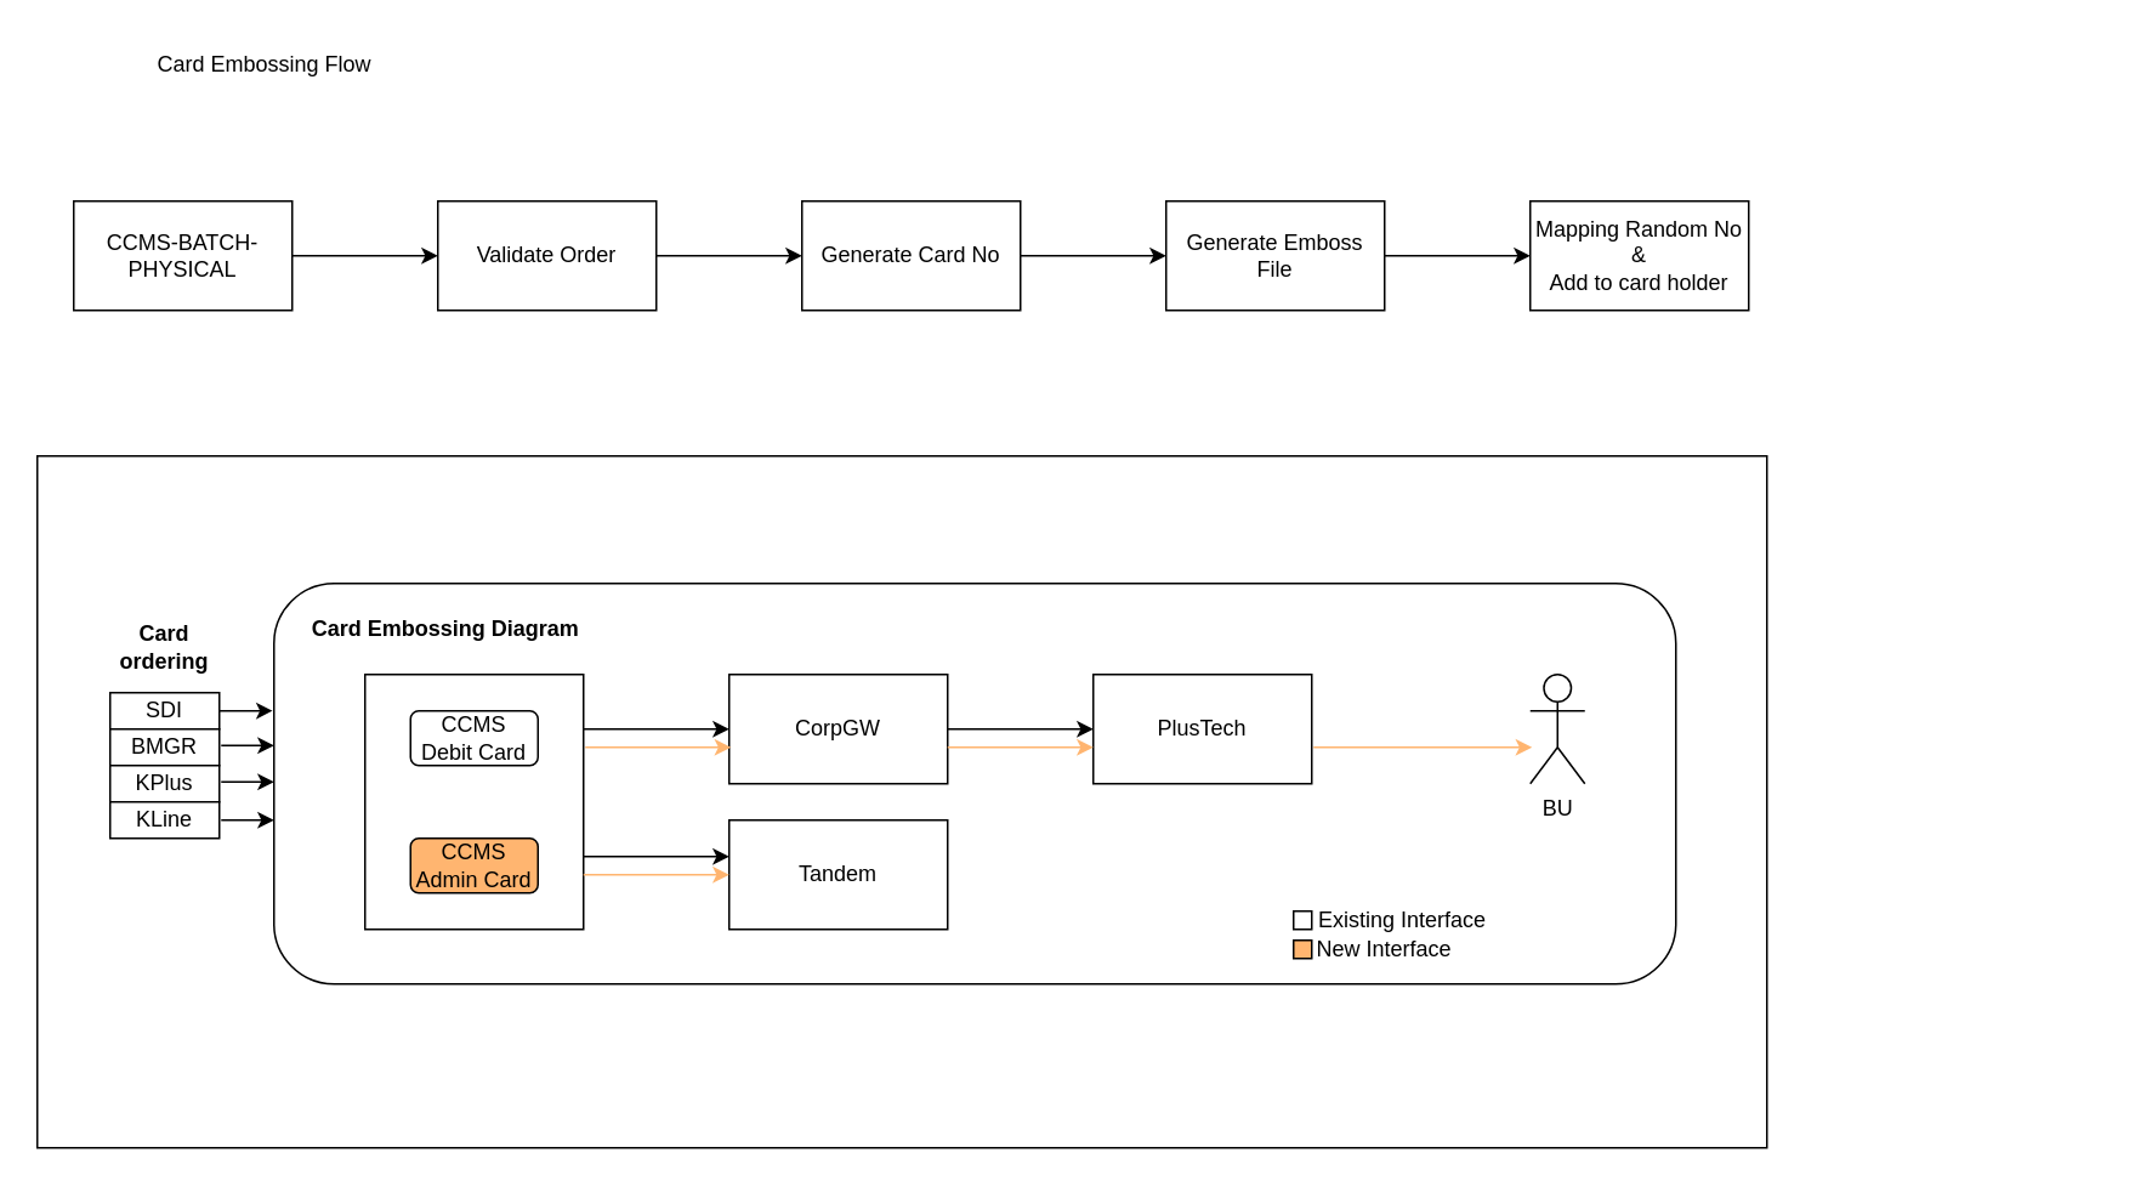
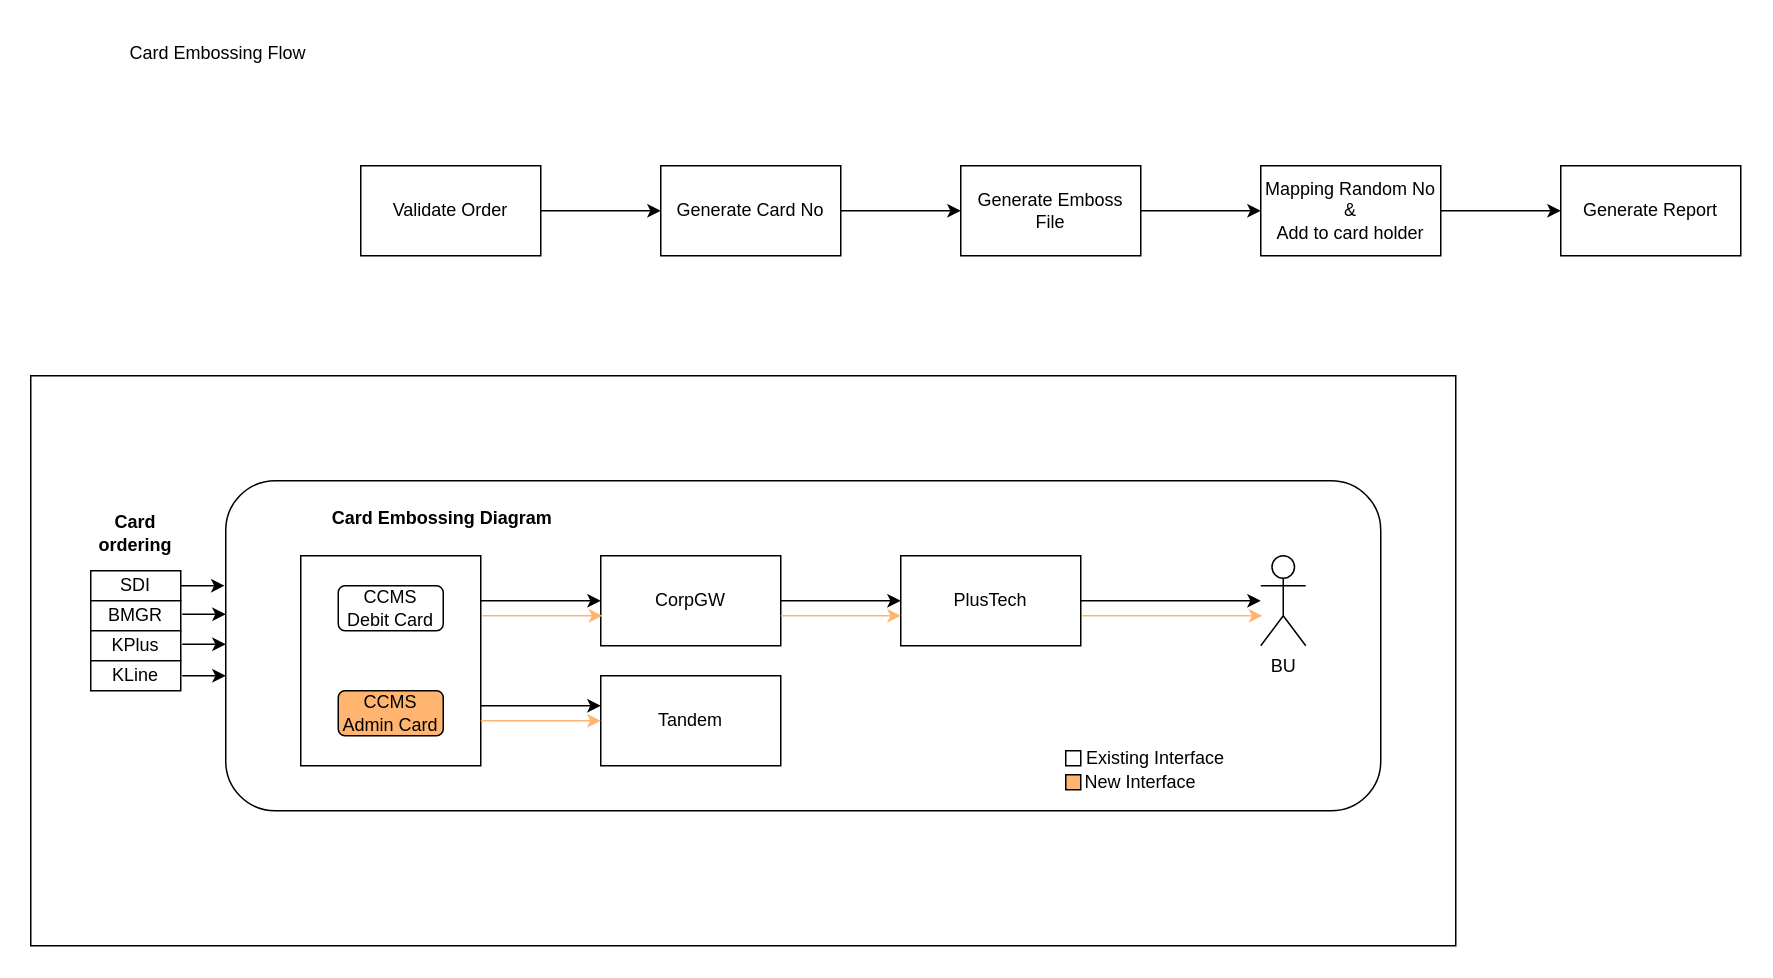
  <mxCell id="0" />
  <mxCell id="1" parent="0" />
  <mxCell id="2" value="" style="rounded=0;whiteSpace=wrap;html=1;" parent="1" vertex="1"><mxGeometry x="20" y="250" width="950" height="380" as="geometry" /></mxCell>
  <mxCell id="3" value="" style="rounded=1;whiteSpace=wrap;html=1;" parent="1" vertex="1"><mxGeometry x="150" y="320" width="770" height="220" as="geometry" /></mxCell>
- <mxCell id="4" value="" style="edgeStyle=orthogonalEdgeStyle;rounded=0;orthogonalLoop=1;jettySize=auto;html=1;" parent="1" source="5" target="8" edge="1"><mxGeometry relative="1" as="geometry" /></mxCell>
- <mxCell id="5" value="CCMS-BATCH-PHYSICAL" style="rounded=0;whiteSpace=wrap;html=1;" parent="1" vertex="1"><mxGeometry y="110" width="120" height="60" as="geometry" x="40" /></mxCell>
  <mxCell id="6" value="Card Embossing Flow" style="text;html=1;align=center;verticalAlign=middle;whiteSpace=wrap;rounded=0;" parent="1" vertex="1"><mxGeometry x="20" y="20" width="250" height="30" as="geometry" /></mxCell>
  <mxCell id="7" value="" style="edgeStyle=orthogonalEdgeStyle;rounded=0;orthogonalLoop=1;jettySize=auto;html=1;" parent="1" source="8" target="10" edge="1"><mxGeometry relative="1" as="geometry" /></mxCell>
  <mxCell id="8" value="Validate Order" style="rounded=0;whiteSpace=wrap;html=1;" parent="1" vertex="1"><mxGeometry x="240" y="110" width="120" height="60" as="geometry" /></mxCell>
  <mxCell id="9" value="" style="edgeStyle=orthogonalEdgeStyle;rounded=0;orthogonalLoop=1;jettySize=auto;html=1;" parent="1" source="10" target="12" edge="1"><mxGeometry relative="1" as="geometry" /></mxCell>
  <mxCell id="10" value="Generate Card No" style="rounded=0;whiteSpace=wrap;html=1;" parent="1" vertex="1"><mxGeometry x="440" y="110" width="120" height="60" as="geometry" /></mxCell>
  <mxCell id="11" value="" style="edgeStyle=orthogonalEdgeStyle;rounded=0;orthogonalLoop=1;jettySize=auto;html=1;" parent="1" source="12" target="14" edge="1"><mxGeometry relative="1" as="geometry" /></mxCell>
  <mxCell id="12" value="Generate Emboss File" style="rounded=0;whiteSpace=wrap;html=1;" parent="1" vertex="1"><mxGeometry x="640" y="110" width="120" height="60" as="geometry" /></mxCell>
+ <mxCell id="13" value="" style="edgeStyle=orthogonalEdgeStyle;rounded=0;orthogonalLoop=1;jettySize=auto;html=1;" parent="1" source="14" target="15" edge="1"><mxGeometry relative="1" as="geometry" /></mxCell>
  <mxCell id="14" value="Mapping Random No&lt;br&gt;&amp;amp;&lt;br&gt;Add to card holder" style="rounded=0;whiteSpace=wrap;html=1;" parent="1" vertex="1"><mxGeometry x="840" y="110" width="120" height="60" as="geometry" /></mxCell>
+ <mxCell id="15" value="Generate Report" style="rounded=0;whiteSpace=wrap;html=1;" parent="1" vertex="1"><mxGeometry x="1040" y="110" width="120" height="60" as="geometry" /></mxCell>
  <mxCell id="16" value="" style="edgeStyle=orthogonalEdgeStyle;rounded=0;orthogonalLoop=1;jettySize=auto;html=1;" parent="1" source="17" target="19" edge="1"><mxGeometry relative="1" as="geometry"><Array as="points"><mxPoint x="340" y="400" /><mxPoint x="340" y="400" /></Array></mxGeometry></mxCell>
  <mxCell id="17" value="" style="rounded=0;whiteSpace=wrap;html=1;" parent="1" vertex="1"><mxGeometry x="200" y="370" width="120" height="140" as="geometry" /></mxCell>
  <mxCell id="18" value="" style="edgeStyle=orthogonalEdgeStyle;rounded=0;orthogonalLoop=1;jettySize=auto;html=1;" parent="1" source="19" target="21" edge="1"><mxGeometry relative="1" as="geometry" /></mxCell>
  <mxCell id="19" value="CorpGW" style="rounded=0;whiteSpace=wrap;html=1;" parent="1" vertex="1"><mxGeometry x="400" y="370" width="120" height="60" as="geometry" /></mxCell>
+ <mxCell id="20" style="edgeStyle=orthogonalEdgeStyle;rounded=0;orthogonalLoop=1;jettySize=auto;html=1;" parent="1" source="21" target="23" edge="1"><mxGeometry relative="1" as="geometry" /></mxCell>
  <mxCell id="21" value="PlusTech" style="rounded=0;whiteSpace=wrap;html=1;" parent="1" vertex="1"><mxGeometry x="600" y="370" width="120" height="60" as="geometry" /></mxCell>
  <mxCell id="22" value="Tandem" style="rounded=0;whiteSpace=wrap;html=1;" parent="1" vertex="1"><mxGeometry x="400" y="450" width="120" height="60" as="geometry" /></mxCell>
  <mxCell id="23" value="BU" style="shape=umlActor;verticalLabelPosition=bottom;verticalAlign=top;html=1;outlineConnect=0;" parent="1" vertex="1"><mxGeometry x="840" y="370" width="30" height="60" as="geometry" /></mxCell>
  <mxCell id="24" value="" style="edgeStyle=orthogonalEdgeStyle;rounded=0;orthogonalLoop=1;jettySize=auto;html=1;strokeColor=#FFB570;" parent="1" edge="1"><mxGeometry relative="1" as="geometry"><mxPoint x="520" y="410" as="sourcePoint" /><mxPoint x="600" y="410" as="targetPoint" /></mxGeometry></mxCell>
  <mxCell id="25" value="" style="edgeStyle=orthogonalEdgeStyle;rounded=0;orthogonalLoop=1;jettySize=auto;html=1;" parent="1" edge="1"><mxGeometry relative="1" as="geometry"><mxPoint x="320" y="470" as="sourcePoint" /><mxPoint x="400" y="470" as="targetPoint" /><Array as="points"><mxPoint x="340" y="470" /><mxPoint x="340" y="470" /></Array></mxGeometry></mxCell>
  <mxCell id="26" value="CCMS&lt;div&gt;Admin Card&lt;/div&gt;" style="rounded=1;whiteSpace=wrap;html=1;fillColor=#FFB570;" parent="1" vertex="1"><mxGeometry x="225" y="460" width="70" height="30" as="geometry" /></mxCell>
  <mxCell id="27" value="" style="edgeStyle=orthogonalEdgeStyle;rounded=0;orthogonalLoop=1;jettySize=auto;html=1;strokeColor=#FFB570;fontStyle=1" parent="1" edge="1"><mxGeometry relative="1" as="geometry"><mxPoint x="321" y="410" as="sourcePoint" /><mxPoint x="401" y="410" as="targetPoint" /><Array as="points"><mxPoint x="341" y="410" /><mxPoint x="341" y="410" /></Array></mxGeometry></mxCell>
  <mxCell id="28" value="" style="edgeStyle=orthogonalEdgeStyle;rounded=0;orthogonalLoop=1;jettySize=auto;html=1;strokeColor=#FFB570;" parent="1" edge="1"><mxGeometry relative="1" as="geometry"><mxPoint x="320" y="480" as="sourcePoint" /><mxPoint x="400" y="480" as="targetPoint" /><Array as="points"><mxPoint x="340" y="480" /><mxPoint x="340" y="480" /></Array></mxGeometry></mxCell>
  <mxCell id="29" style="edgeStyle=orthogonalEdgeStyle;rounded=0;orthogonalLoop=1;jettySize=auto;html=1;strokeColor=#FFB570;" parent="1" edge="1"><mxGeometry relative="1" as="geometry"><mxPoint x="721" y="410" as="sourcePoint" /><mxPoint x="841" y="410" as="targetPoint" /></mxGeometry></mxCell>
  <mxCell id="30" value="CCMS&lt;div&gt;Debit Card&lt;/div&gt;" style="rounded=1;whiteSpace=wrap;html=1;fillColor=none;" parent="1" vertex="1"><mxGeometry x="225" y="390" width="70" height="30" as="geometry" /></mxCell>
- <mxCell id="31" value="Card Embossing Diagram" style="text;html=1;align=center;verticalAlign=middle;whiteSpace=wrap;rounded=0;fontStyle=1" parent="1" vertex="1"><mxGeometry x="150" y="330" width="189" height="30" as="geometry" /></mxCell>
+ <mxCell id="31" value="Card Embossing Diagram" style="text;html=1;align=center;verticalAlign=middle;whiteSpace=wrap;rounded=0;fontStyle=1" parent="1" vertex="1"><mxGeometry x="200" y="330" width="189" height="30" as="geometry" /></mxCell>
  <mxCell id="32" value="" style="rounded=0;whiteSpace=wrap;html=1;" parent="1" vertex="1"><mxGeometry x="710" y="500" width="10" height="10" as="geometry" /></mxCell>
  <mxCell id="33" value="" style="rounded=0;whiteSpace=wrap;html=1;fillColor=#FFB570;" parent="1" vertex="1"><mxGeometry x="710" y="516" width="10" height="10" as="geometry" /></mxCell>
  <mxCell id="34" value="Existing Interface" style="text;html=1;align=center;verticalAlign=middle;whiteSpace=wrap;rounded=0;" parent="1" vertex="1"><mxGeometry x="710" y="495" width="120" height="20" as="geometry" /></mxCell>
  <mxCell id="35" value="New Interface" style="text;html=1;align=center;verticalAlign=middle;whiteSpace=wrap;rounded=0;" parent="1" vertex="1"><mxGeometry x="720" y="514" width="80" height="14" as="geometry" /></mxCell>
  <mxCell id="36" value="SDI" style="rounded=0;whiteSpace=wrap;html=1;" parent="1" vertex="1"><mxGeometry x="60" y="380" width="60" height="20" as="geometry" /></mxCell>
  <mxCell id="37" value="BMGR" style="rounded=0;whiteSpace=wrap;html=1;" parent="1" vertex="1"><mxGeometry x="60" y="400" width="60" height="20" as="geometry" /></mxCell>
  <mxCell id="38" value="KPlus" style="rounded=0;whiteSpace=wrap;html=1;" parent="1" vertex="1"><mxGeometry x="60" y="420" width="60" height="20" as="geometry" /></mxCell>
  <mxCell id="39" value="KLine" style="rounded=0;whiteSpace=wrap;html=1;" parent="1" vertex="1"><mxGeometry x="60" y="440" width="60" height="20" as="geometry" /></mxCell>
  <mxCell id="40" value="" style="endArrow=classic;html=1;rounded=0;entryX=-0.001;entryY=0.318;entryDx=0;entryDy=0;entryPerimeter=0;" parent="1" target="3" edge="1"><mxGeometry width="50" height="50" relative="1" as="geometry"><mxPoint x="120" y="390" as="sourcePoint" /><mxPoint x="170" y="340" as="targetPoint" /></mxGeometry></mxCell>
  <mxCell id="41" value="" style="endArrow=classic;html=1;rounded=0;entryX=-0.001;entryY=0.318;entryDx=0;entryDy=0;entryPerimeter=0;" parent="1" edge="1"><mxGeometry width="50" height="50" relative="1" as="geometry"><mxPoint x="121" y="409" as="sourcePoint" /><mxPoint x="150" y="409" as="targetPoint" /></mxGeometry></mxCell>
  <mxCell id="42" value="" style="endArrow=classic;html=1;rounded=0;entryX=-0.001;entryY=0.318;entryDx=0;entryDy=0;entryPerimeter=0;" parent="1" edge="1"><mxGeometry width="50" height="50" relative="1" as="geometry"><mxPoint x="121" y="429" as="sourcePoint" /><mxPoint x="150" y="429" as="targetPoint" /></mxGeometry></mxCell>
  <mxCell id="43" value="" style="endArrow=classic;html=1;rounded=0;entryX=-0.001;entryY=0.318;entryDx=0;entryDy=0;entryPerimeter=0;" parent="1" edge="1"><mxGeometry width="50" height="50" relative="1" as="geometry"><mxPoint x="121" y="450" as="sourcePoint" /><mxPoint x="150" y="450" as="targetPoint" /></mxGeometry></mxCell>
  <mxCell id="44" value="Card ordering" style="text;html=1;align=center;verticalAlign=middle;whiteSpace=wrap;rounded=0;fontStyle=1" parent="1" vertex="1"><mxGeometry x="60" y="340" width="60" height="30" as="geometry" /></mxCell>
